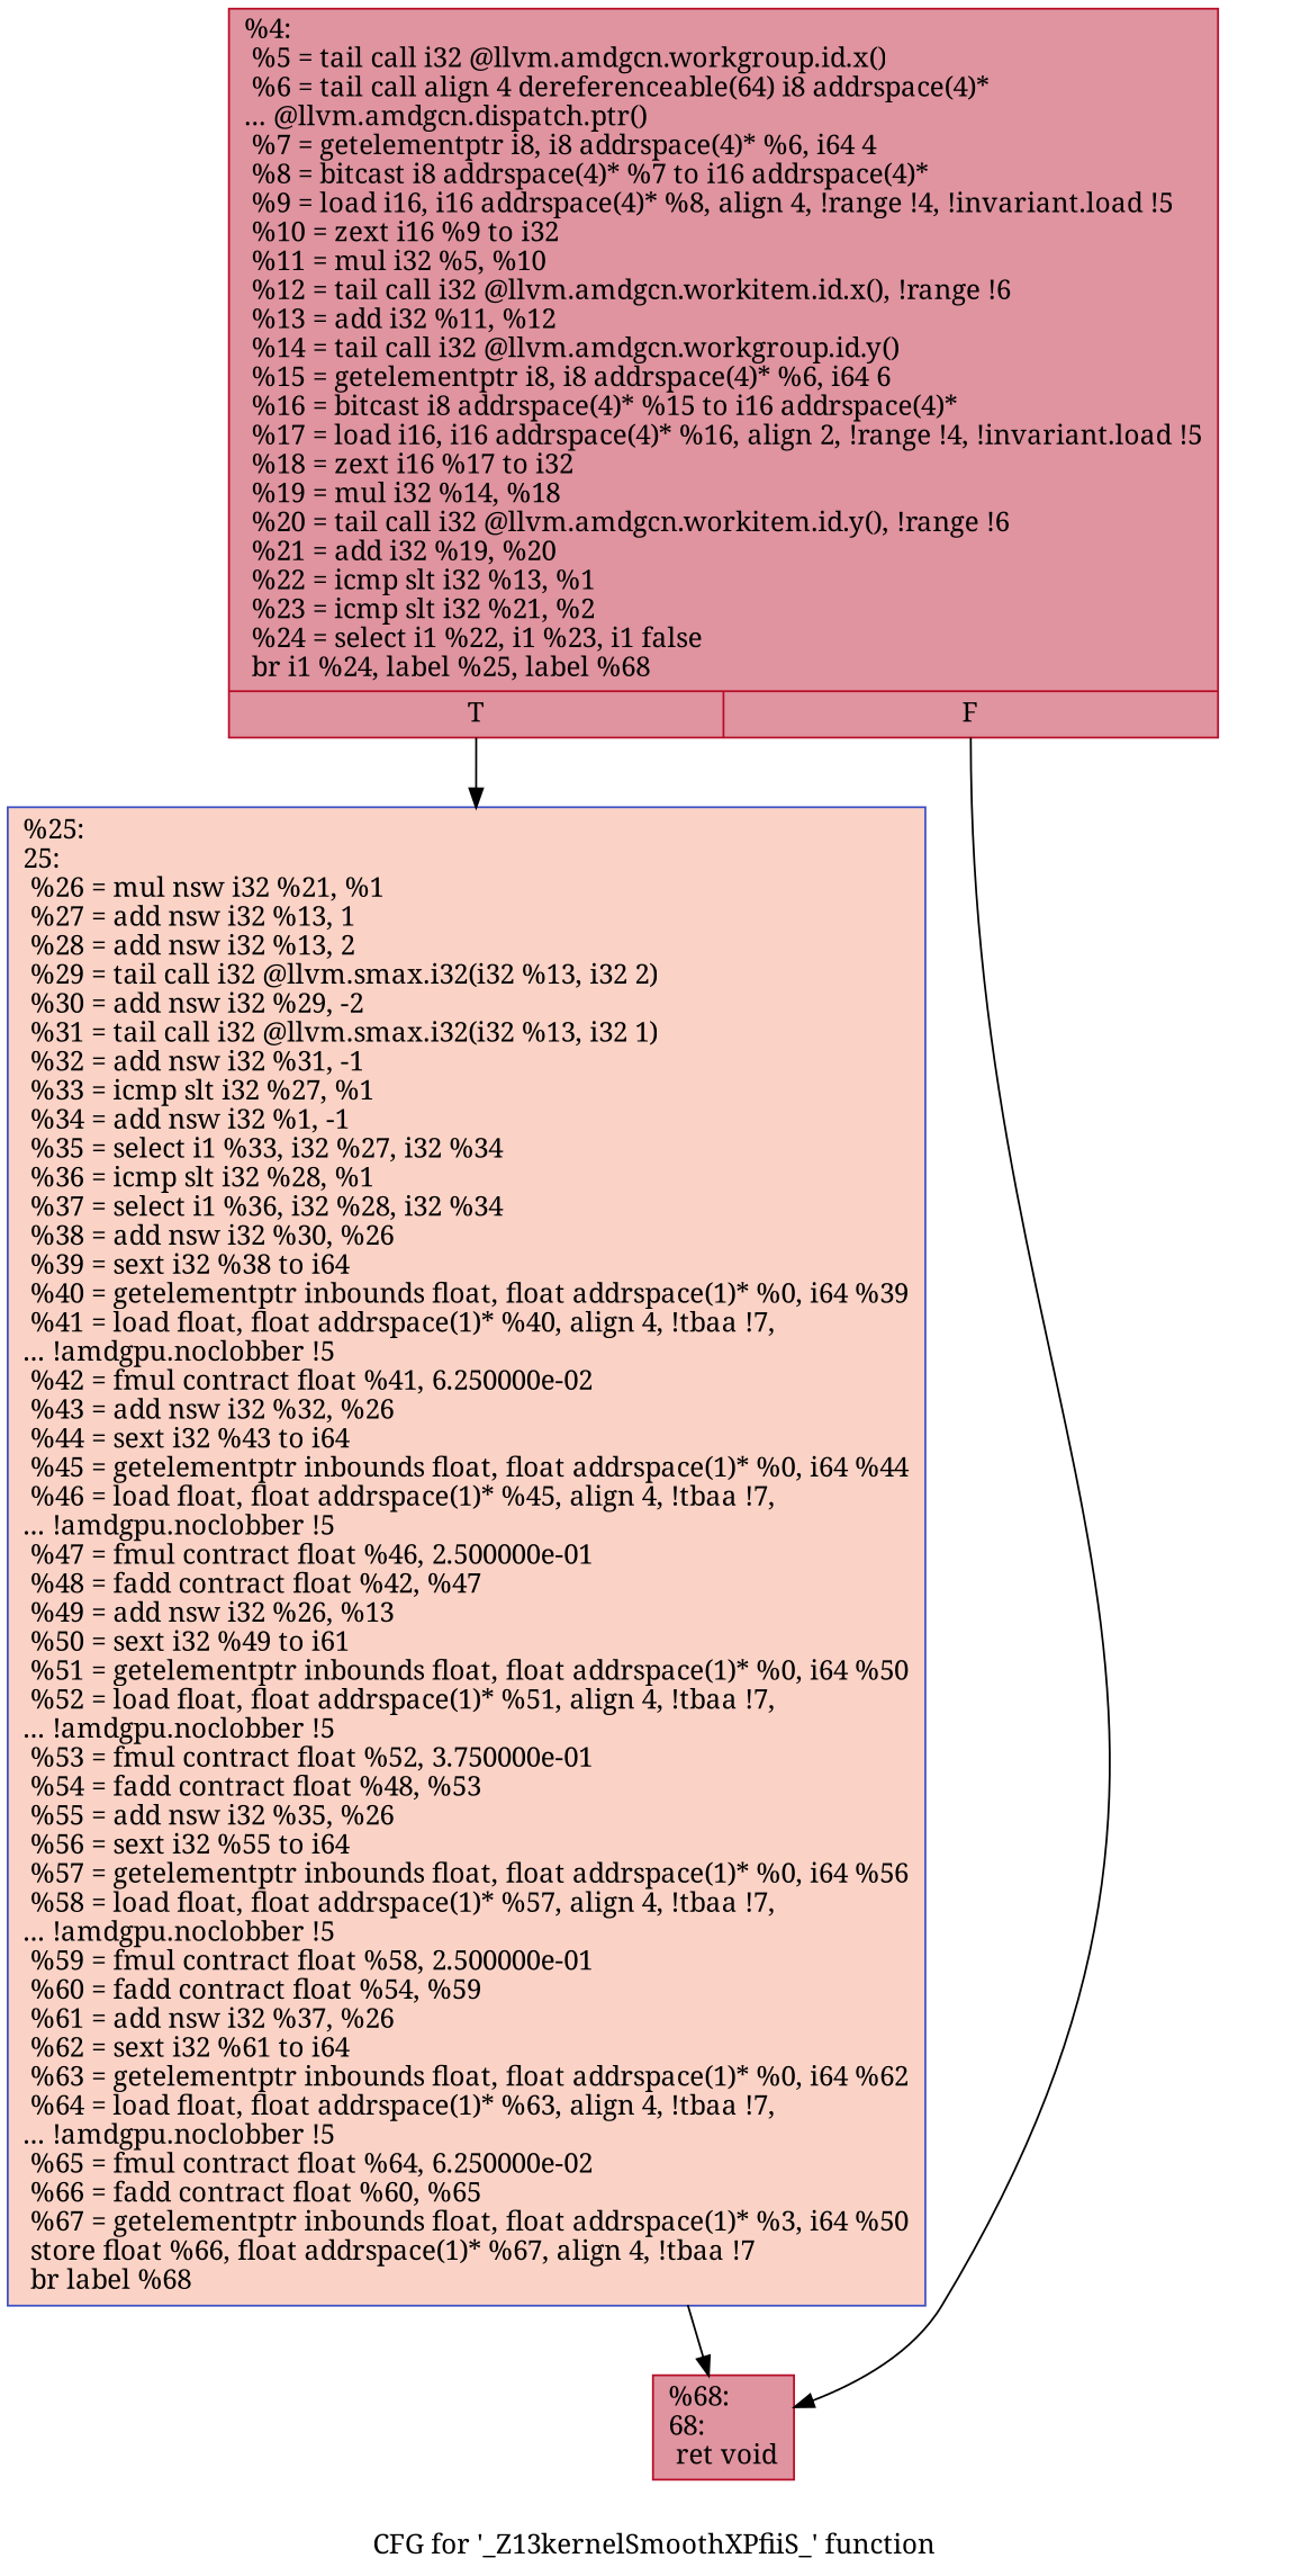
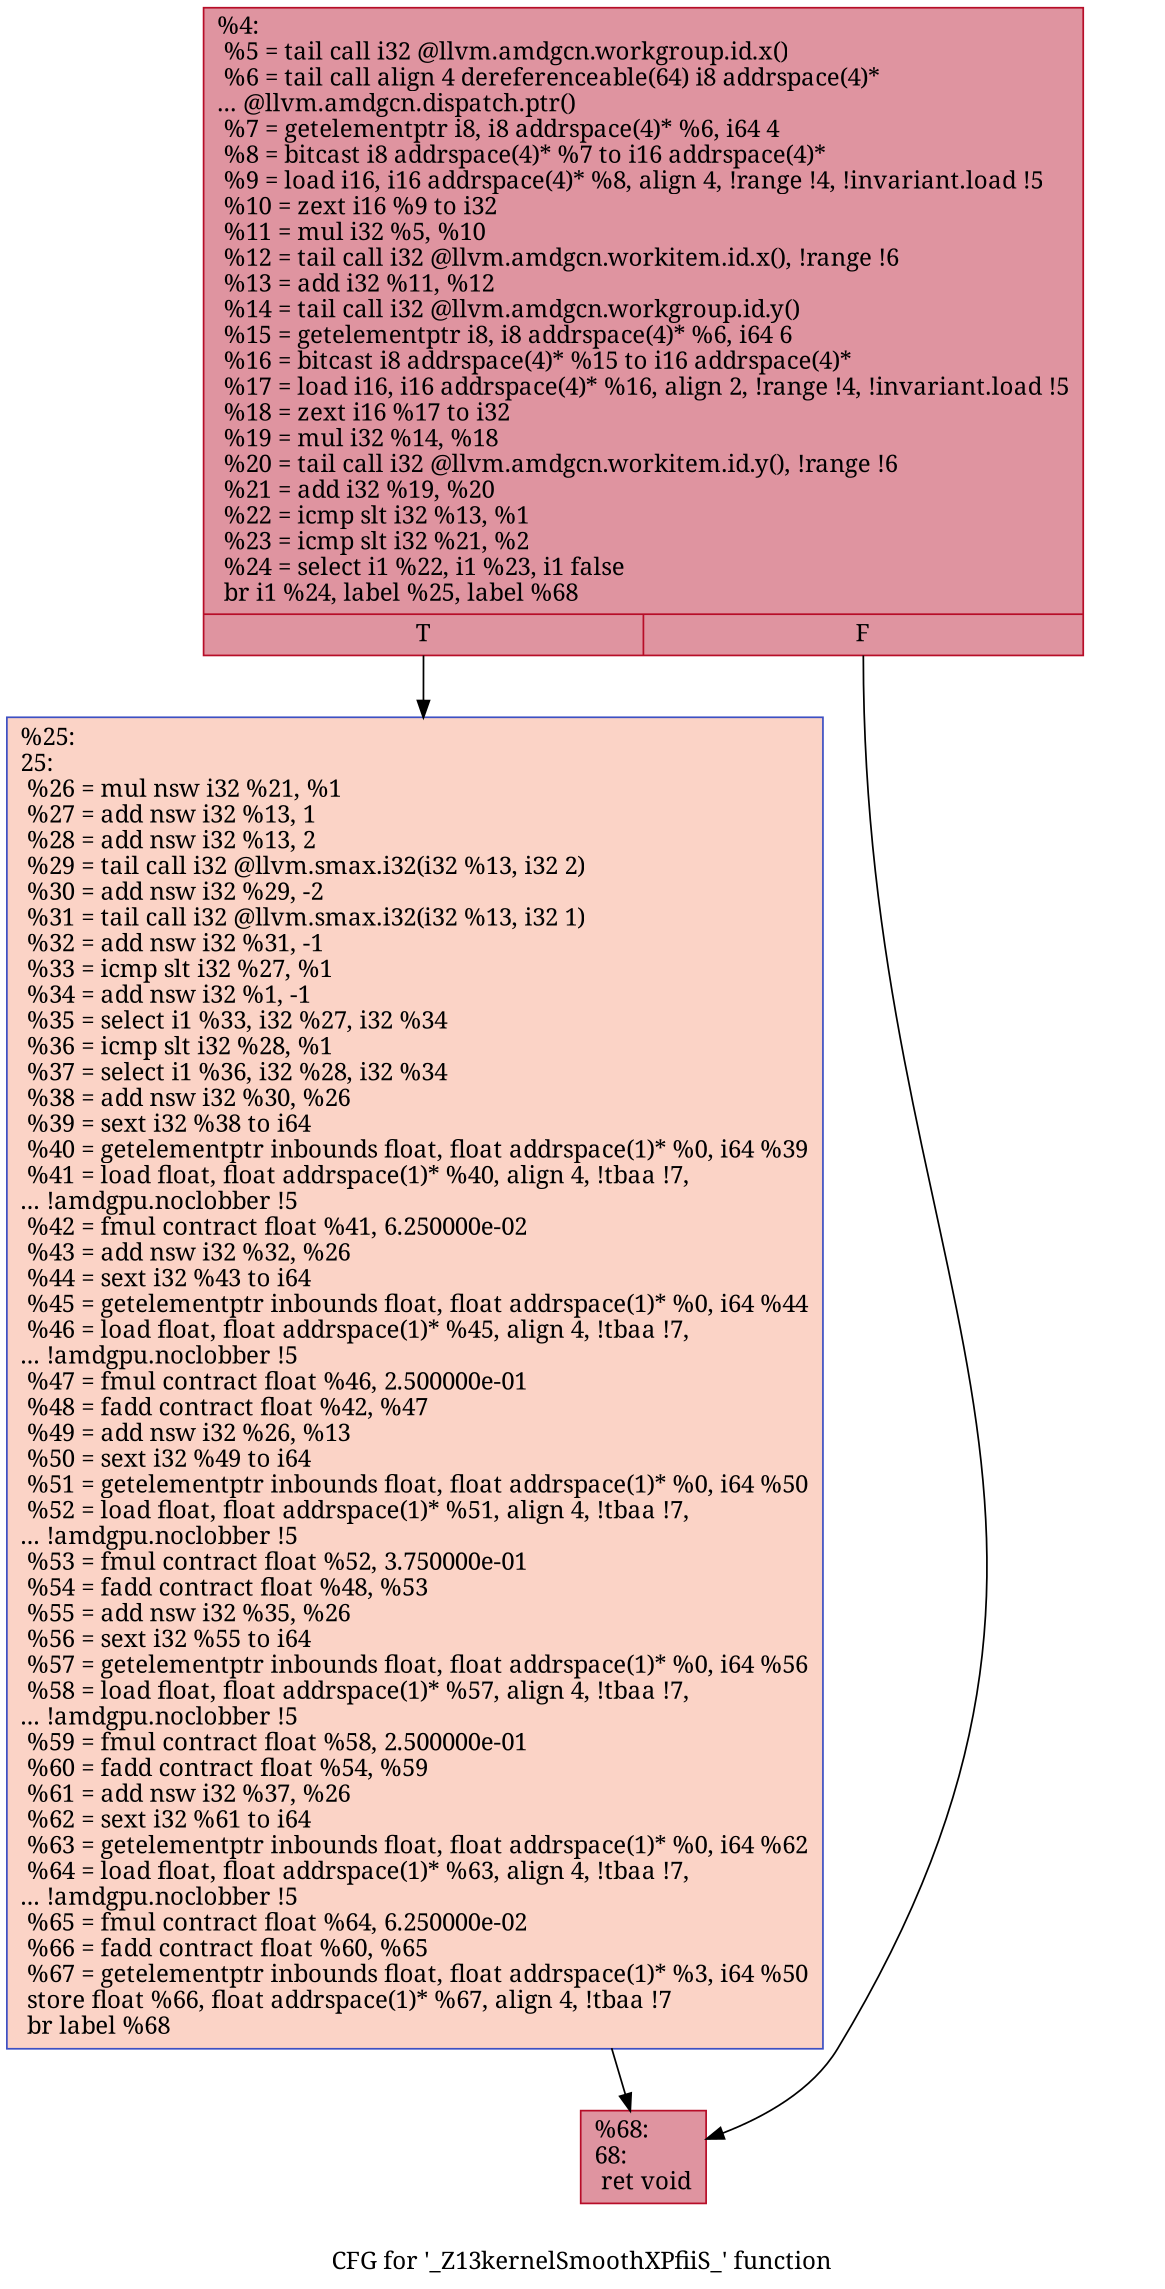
  digraph {
    label="CFG for '_Z13kernelSmoothXPfiiS_' function"
    fontname="Noto Serif"
    node [color="#b70d28ff" fillcolor="#b70d2870" shape=record style=filled fontname="Noto Serif"]
    edge [fontname="Noto Serif"]
    n1 [label="{%4:\l  %5 = tail call i32 @llvm.amdgcn.workgroup.id.x()\l  %6 = tail call align 4 dereferenceable(64) i8 addrspace(4)*\l... @llvm.amdgcn.dispatch.ptr()\l  %7 = getelementptr i8, i8 addrspace(4)* %6, i64 4\l  %8 = bitcast i8 addrspace(4)* %7 to i16 addrspace(4)*\l  %9 = load i16, i16 addrspace(4)* %8, align 4, !range !4, !invariant.load !5\l  %10 = zext i16 %9 to i32\l  %11 = mul i32 %5, %10\l  %12 = tail call i32 @llvm.amdgcn.workitem.id.x(), !range !6\l  %13 = add i32 %11, %12\l  %14 = tail call i32 @llvm.amdgcn.workgroup.id.y()\l  %15 = getelementptr i8, i8 addrspace(4)* %6, i64 6\l  %16 = bitcast i8 addrspace(4)* %15 to i16 addrspace(4)*\l  %17 = load i16, i16 addrspace(4)* %16, align 2, !range !4, !invariant.load !5\l  %18 = zext i16 %17 to i32\l  %19 = mul i32 %14, %18\l  %20 = tail call i32 @llvm.amdgcn.workitem.id.y(), !range !6\l  %21 = add i32 %19, %20\l  %22 = icmp slt i32 %13, %1\l  %23 = icmp slt i32 %21, %2\l  %24 = select i1 %22, i1 %23, i1 false\l  br i1 %24, label %25, label %68\l|{<s0>T|<s1>F}}"]
-   n2 [color="#3d50c3ff" fillcolor="#f59c7d70" label="{%25:\l25:                                               \l  %26 = mul nsw i32 %21, %1\l  %27 = add nsw i32 %13, 1\l  %28 = add nsw i32 %13, 2\l  %29 = tail call i32 @llvm.smax.i32(i32 %13, i32 2)\l  %30 = add nsw i32 %29, -2\l  %31 = tail call i32 @llvm.smax.i32(i32 %13, i32 1)\l  %32 = add nsw i32 %31, -1\l  %33 = icmp slt i32 %27, %1\l  %34 = add nsw i32 %1, -1\l  %35 = select i1 %33, i32 %27, i32 %34\l  %36 = icmp slt i32 %28, %1\l  %37 = select i1 %36, i32 %28, i32 %34\l  %38 = add nsw i32 %30, %26\l  %39 = sext i32 %38 to i64\l  %40 = getelementptr inbounds float, float addrspace(1)* %0, i64 %39\l  %41 = load float, float addrspace(1)* %40, align 4, !tbaa !7,\l... !amdgpu.noclobber !5\l  %42 = fmul contract float %41, 6.250000e-02\l  %43 = add nsw i32 %32, %26\l  %44 = sext i32 %43 to i64\l  %45 = getelementptr inbounds float, float addrspace(1)* %0, i64 %44\l  %46 = load float, float addrspace(1)* %45, align 4, !tbaa !7,\l... !amdgpu.noclobber !5\l  %47 = fmul contract float %46, 2.500000e-01\l  %48 = fadd contract float %42, %47\l  %49 = add nsw i32 %26, %13\l  %50 = sext i32 %49 to i61\l  %51 = getelementptr inbounds float, float addrspace(1)* %0, i64 %50\l  %52 = load float, float addrspace(1)* %51, align 4, !tbaa !7,\l... !amdgpu.noclobber !5\l  %53 = fmul contract float %52, 3.750000e-01\l  %54 = fadd contract float %48, %53\l  %55 = add nsw i32 %35, %26\l  %56 = sext i32 %55 to i64\l  %57 = getelementptr inbounds float, float addrspace(1)* %0, i64 %56\l  %58 = load float, float addrspace(1)* %57, align 4, !tbaa !7,\l... !amdgpu.noclobber !5\l  %59 = fmul contract float %58, 2.500000e-01\l  %60 = fadd contract float %54, %59\l  %61 = add nsw i32 %37, %26\l  %62 = sext i32 %61 to i64\l  %63 = getelementptr inbounds float, float addrspace(1)* %0, i64 %62\l  %64 = load float, float addrspace(1)* %63, align 4, !tbaa !7,\l... !amdgpu.noclobber !5\l  %65 = fmul contract float %64, 6.250000e-02\l  %66 = fadd contract float %60, %65\l  %67 = getelementptr inbounds float, float addrspace(1)* %3, i64 %50\l  store float %66, float addrspace(1)* %67, align 4, !tbaa !7\l  br label %68\l}"]
+   n2 [color="#3d50c3ff" fillcolor="#f59c7d70" label="{%25:\l25:                                               \l  %26 = mul nsw i32 %21, %1\l  %27 = add nsw i32 %13, 1\l  %28 = add nsw i32 %13, 2\l  %29 = tail call i32 @llvm.smax.i32(i32 %13, i32 2)\l  %30 = add nsw i32 %29, -2\l  %31 = tail call i32 @llvm.smax.i32(i32 %13, i32 1)\l  %32 = add nsw i32 %31, -1\l  %33 = icmp slt i32 %27, %1\l  %34 = add nsw i32 %1, -1\l  %35 = select i1 %33, i32 %27, i32 %34\l  %36 = icmp slt i32 %28, %1\l  %37 = select i1 %36, i32 %28, i32 %34\l  %38 = add nsw i32 %30, %26\l  %39 = sext i32 %38 to i64\l  %40 = getelementptr inbounds float, float addrspace(1)* %0, i64 %39\l  %41 = load float, float addrspace(1)* %40, align 4, !tbaa !7,\l... !amdgpu.noclobber !5\l  %42 = fmul contract float %41, 6.250000e-02\l  %43 = add nsw i32 %32, %26\l  %44 = sext i32 %43 to i64\l  %45 = getelementptr inbounds float, float addrspace(1)* %0, i64 %44\l  %46 = load float, float addrspace(1)* %45, align 4, !tbaa !7,\l... !amdgpu.noclobber !5\l  %47 = fmul contract float %46, 2.500000e-01\l  %48 = fadd contract float %42, %47\l  %49 = add nsw i32 %26, %13\l  %50 = sext i32 %49 to i64\l  %51 = getelementptr inbounds float, float addrspace(1)* %0, i64 %50\l  %52 = load float, float addrspace(1)* %51, align 4, !tbaa !7,\l... !amdgpu.noclobber !5\l  %53 = fmul contract float %52, 3.750000e-01\l  %54 = fadd contract float %48, %53\l  %55 = add nsw i32 %35, %26\l  %56 = sext i32 %55 to i64\l  %57 = getelementptr inbounds float, float addrspace(1)* %0, i64 %56\l  %58 = load float, float addrspace(1)* %57, align 4, !tbaa !7,\l... !amdgpu.noclobber !5\l  %59 = fmul contract float %58, 2.500000e-01\l  %60 = fadd contract float %54, %59\l  %61 = add nsw i32 %37, %26\l  %62 = sext i32 %61 to i64\l  %63 = getelementptr inbounds float, float addrspace(1)* %0, i64 %62\l  %64 = load float, float addrspace(1)* %63, align 4, !tbaa !7,\l... !amdgpu.noclobber !5\l  %65 = fmul contract float %64, 6.250000e-02\l  %66 = fadd contract float %60, %65\l  %67 = getelementptr inbounds float, float addrspace(1)* %3, i64 %50\l  store float %66, float addrspace(1)* %67, align 4, !tbaa !7\l  br label %68\l}"]
    n3 [label="{%68:\l68:                                               \l  ret void\l}"]
    n1 -> n2 [tailport=s0]
    n1 -> n3 [tailport=s1]
    n2 -> n3
  }
